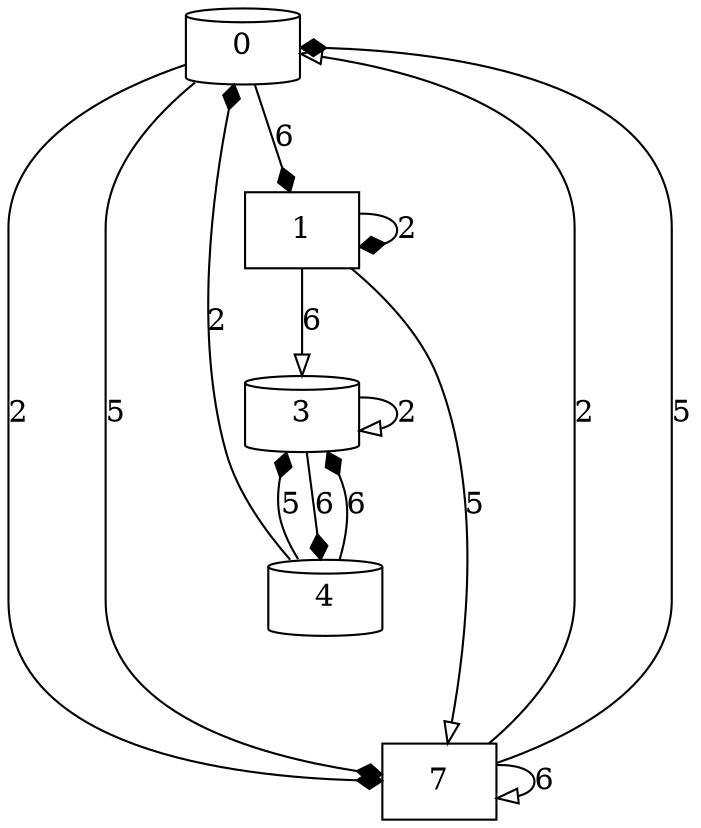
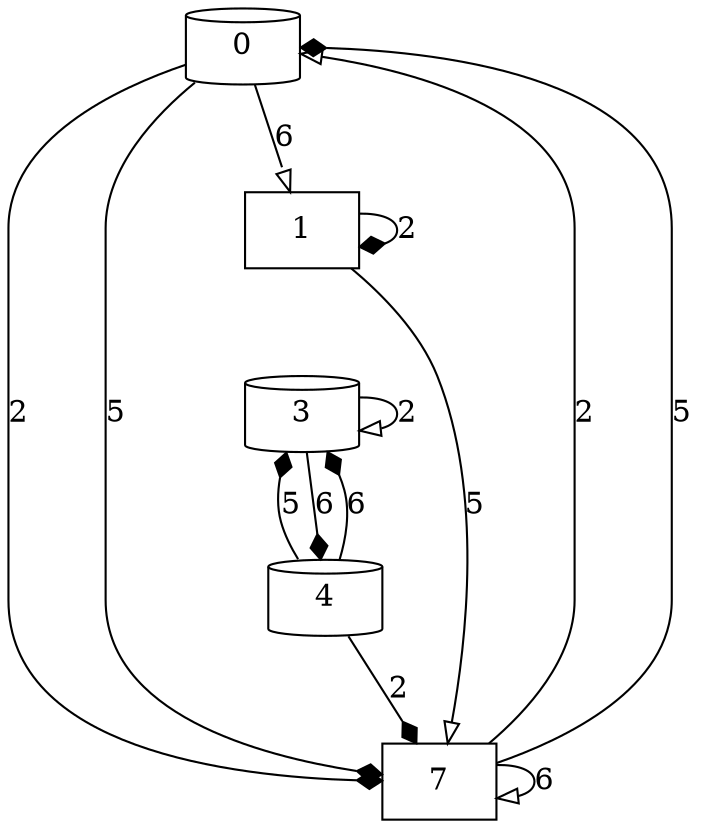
  digraph {
    node [shape=cylinder]
    edge [arrowhead=diamond]
    n1 [label=0]
    n2 [label=1 shape=box]
    n3 [label=7 shape=box]
    n4 [label=3]
    n5 [label=4]
-   n1 -> n2 [label=6]
+   n1 -> n2 [arrowhead=onormal label=6]
    n1 -> n3 [label=2]
    n1 -> n3 [label=5]
    n2 -> n2 [label=2]
    n2 -> n3 [arrowhead=onormal label=5]
-   n2 -> n4 [arrowhead=onormal label=6]
    n3 -> n1 [arrowhead=onormal label=2]
    n3 -> n1 [label=5]
    n3 -> n3 [arrowhead=onormal label=6]
    n4 -> n4 [arrowhead=onormal label=2]
    n4 -> n5 [label=6]
-   n5 -> n1 [label=2]
+   n5 -> n3 [label=2]
    n5 -> n4 [label=6]
    n5 -> n4 [label=5]
  }
